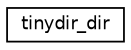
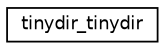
  digraph {
    rankdir=LR
-   n1 [color=black fillcolor=white fontname=Helvetica fontsize=10 height=0.2 label=tinydir_dir shape=record style=filled width=0.4]
+   n1 [color=black fillcolor=white fontname=Helvetica fontsize=10 height=0.2 label=tinydir_tinydir shape=record style=filled width=0.4]
  }
